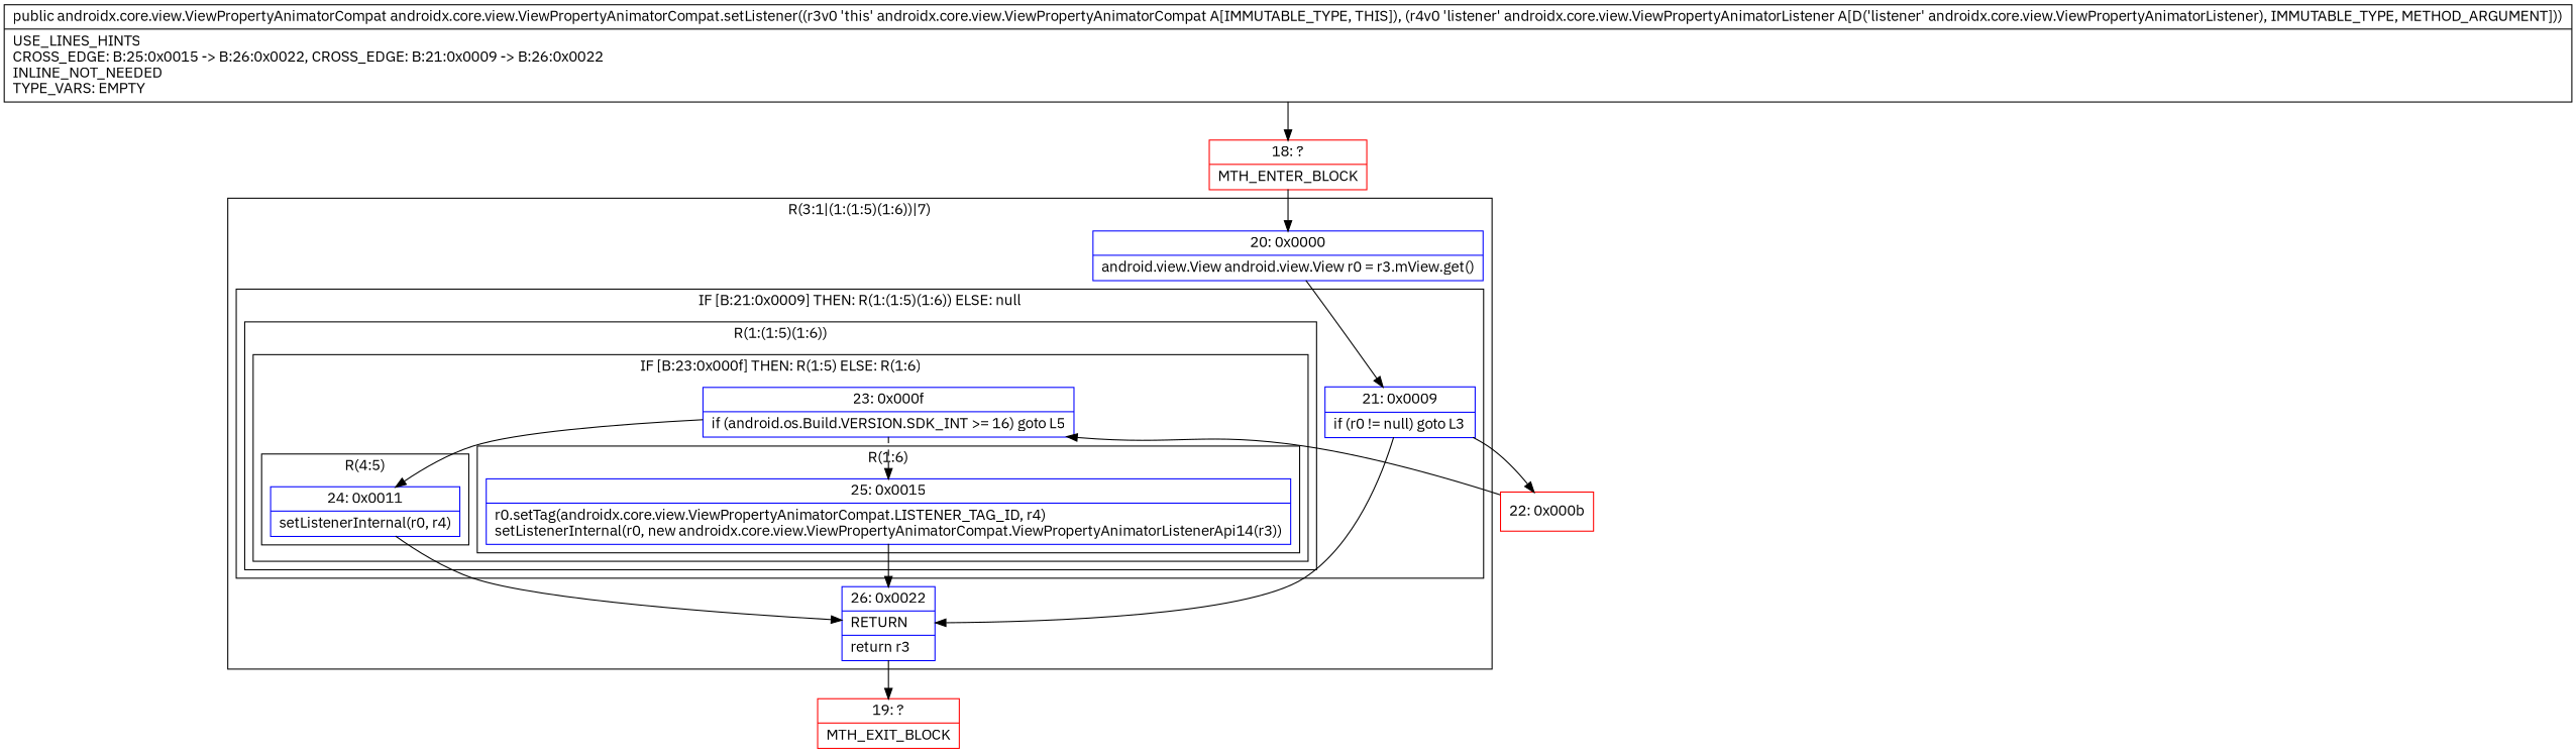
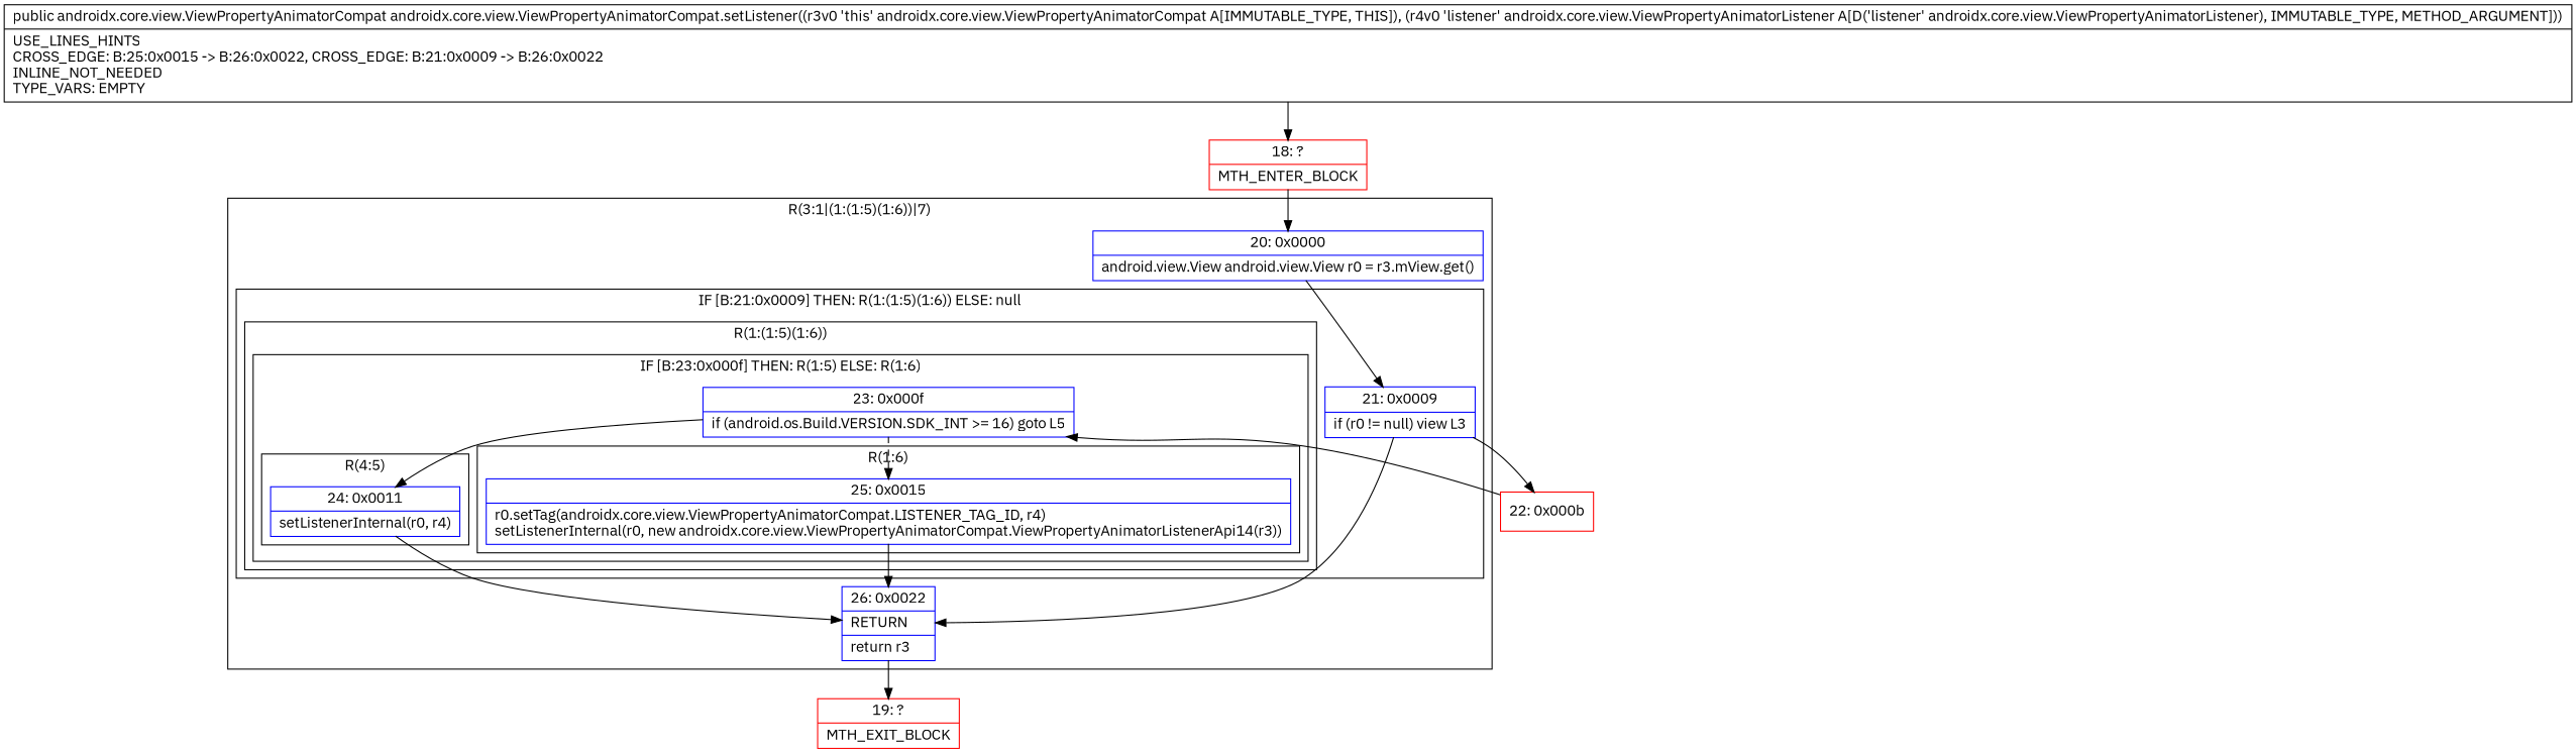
  digraph {
    fontname="IBM Plex Sans"
    node [color=blue fontname="IBM Plex Sans" shape=record]
    edge [fontname="IBM Plex Sans"]
    n1 [label="{24\:\ 0x0011|setListenerInternal(r0, r4)\l}"]
    n2 [label="{25\:\ 0x0015|r0.setTag(androidx.core.view.ViewPropertyAnimatorCompat.LISTENER_TAG_ID, r4)\lsetListenerInternal(r0, new androidx.core.view.ViewPropertyAnimatorCompat.ViewPropertyAnimatorListenerApi14(r3))\l}"]
    n3 [label="{23\:\ 0x000f|if (android.os.Build.VERSION.SDK_INT \>= 16) goto L5\l}"]
-   n4 [label="{21\:\ 0x0009|if (r0 != null) goto L3\l}"]
+   n4 [label="{21\:\ 0x0009|if (r0 != null) view L3\l}"]
    n5 [label="{20\:\ 0x0000|android.view.View android.view.View r0 = r3.mView.get()\l}"]
    n6 [label="{26\:\ 0x0022|RETURN\l|return r3\l}"]
    n7 [color=red label="{22\:\ 0x000b}"]
    n8 [color=red label="{19\:\ ?|MTH_EXIT_BLOCK\l}"]
    n9 [color=red label="{18\:\ ?|MTH_ENTER_BLOCK\l}"]
    n10 [label="{public androidx.core.view.ViewPropertyAnimatorCompat androidx.core.view.ViewPropertyAnimatorCompat.setListener((r3v0 'this' androidx.core.view.ViewPropertyAnimatorCompat A[IMMUTABLE_TYPE, THIS]), (r4v0 'listener' androidx.core.view.ViewPropertyAnimatorListener A[D('listener' androidx.core.view.ViewPropertyAnimatorListener), IMMUTABLE_TYPE, METHOD_ARGUMENT]))  | USE_LINES_HINTS\lCROSS_EDGE: B:25:0x0015 \-\> B:26:0x0022, CROSS_EDGE: B:21:0x0009 \-\> B:26:0x0022\lINLINE_NOT_NEEDED\lTYPE_VARS: EMPTY\l}" color=""]
    subgraph cluster_1 {
      label="R(3:1|(1:(1:5)(1:6))|7)"
      n5
      n6
      subgraph cluster_2 {
        label="IF [B:21:0x0009] THEN: R(1:(1:5)(1:6)) ELSE: null"
        n4
        subgraph cluster_3 {
          label="R(1:(1:5)(1:6))"
          subgraph cluster_4 {
            label="IF [B:23:0x000f] THEN: R(1:5) ELSE: R(1:6)"
            n3
            subgraph cluster_5 {
              label="R(4:5)"
              n1
            }
            subgraph cluster_6 {
              label="R(1:6)"
              n2
            }
          }
        }
      }
    }
    n1 -> n6
    n2 -> n6
    n3 -> n1
    n3 -> n2 [style=dashed]
    n4 -> n6 [style=solid]
    n4 -> n7
    n5 -> n4
    n6 -> n8
    n7 -> n3
    n9 -> n5
    n10 -> n9
  }
